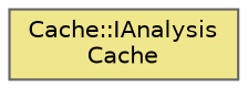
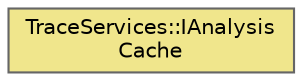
  digraph {
    rankdir=LR
-   n1 [color=grey40 fillcolor=khaki fontname=Helvetica fontsize=10 height=0.2 label="Cache::IAnalysis\lCache" shape=box style=filled width=0.4]
+   n1 [color=grey40 fillcolor=khaki fontname=Helvetica fontsize=10 height=0.2 label="TraceServices::IAnalysis\lCache" shape=box style=filled width=0.4]
  }
